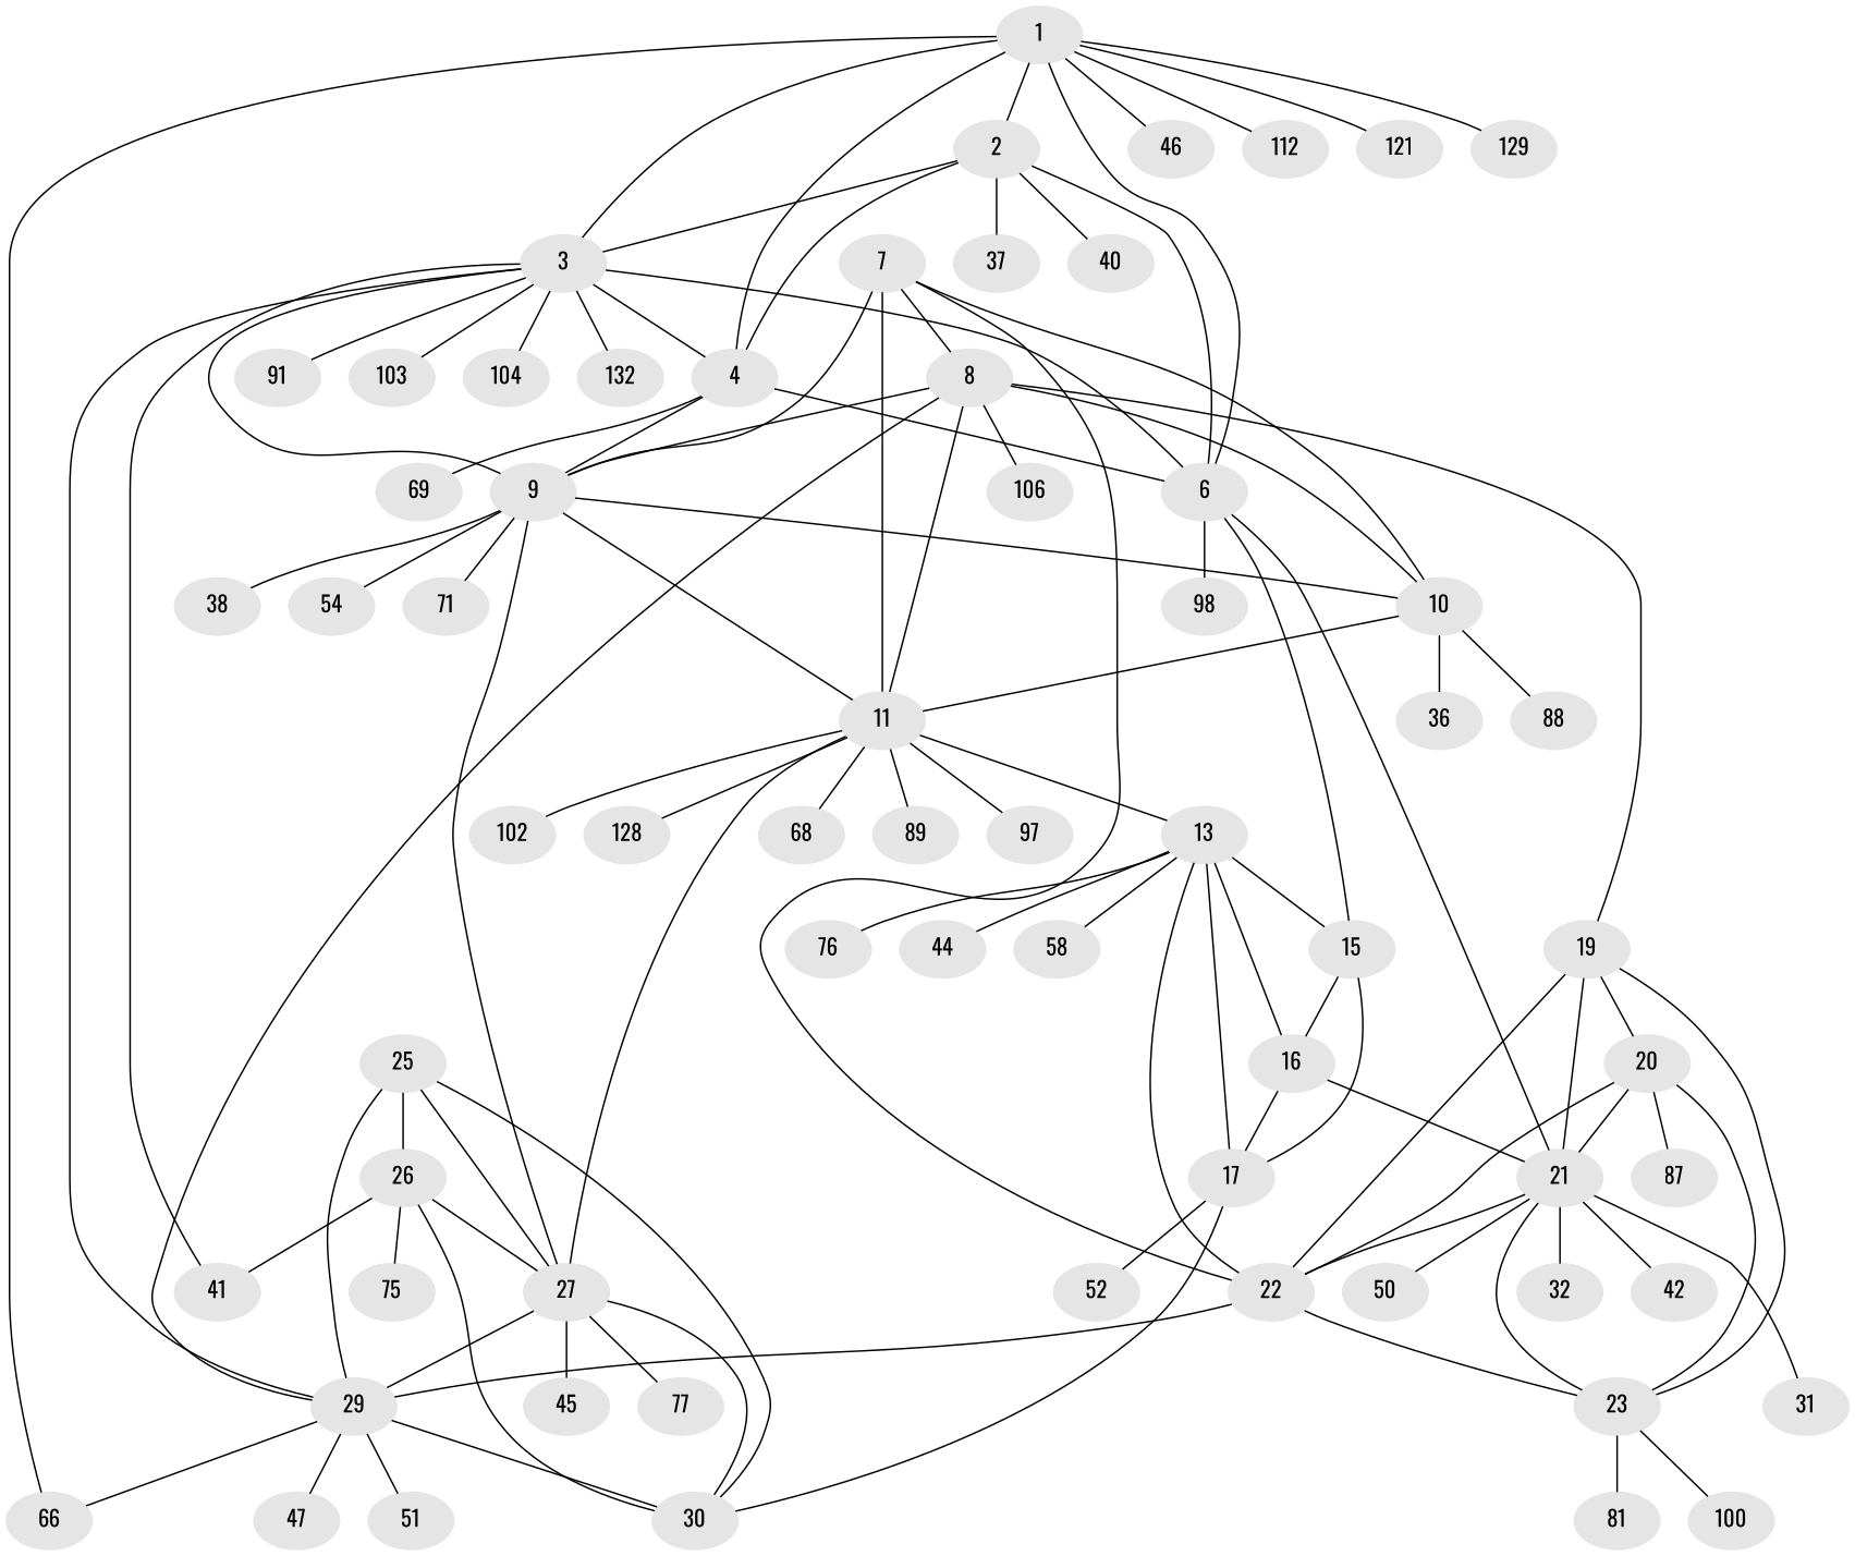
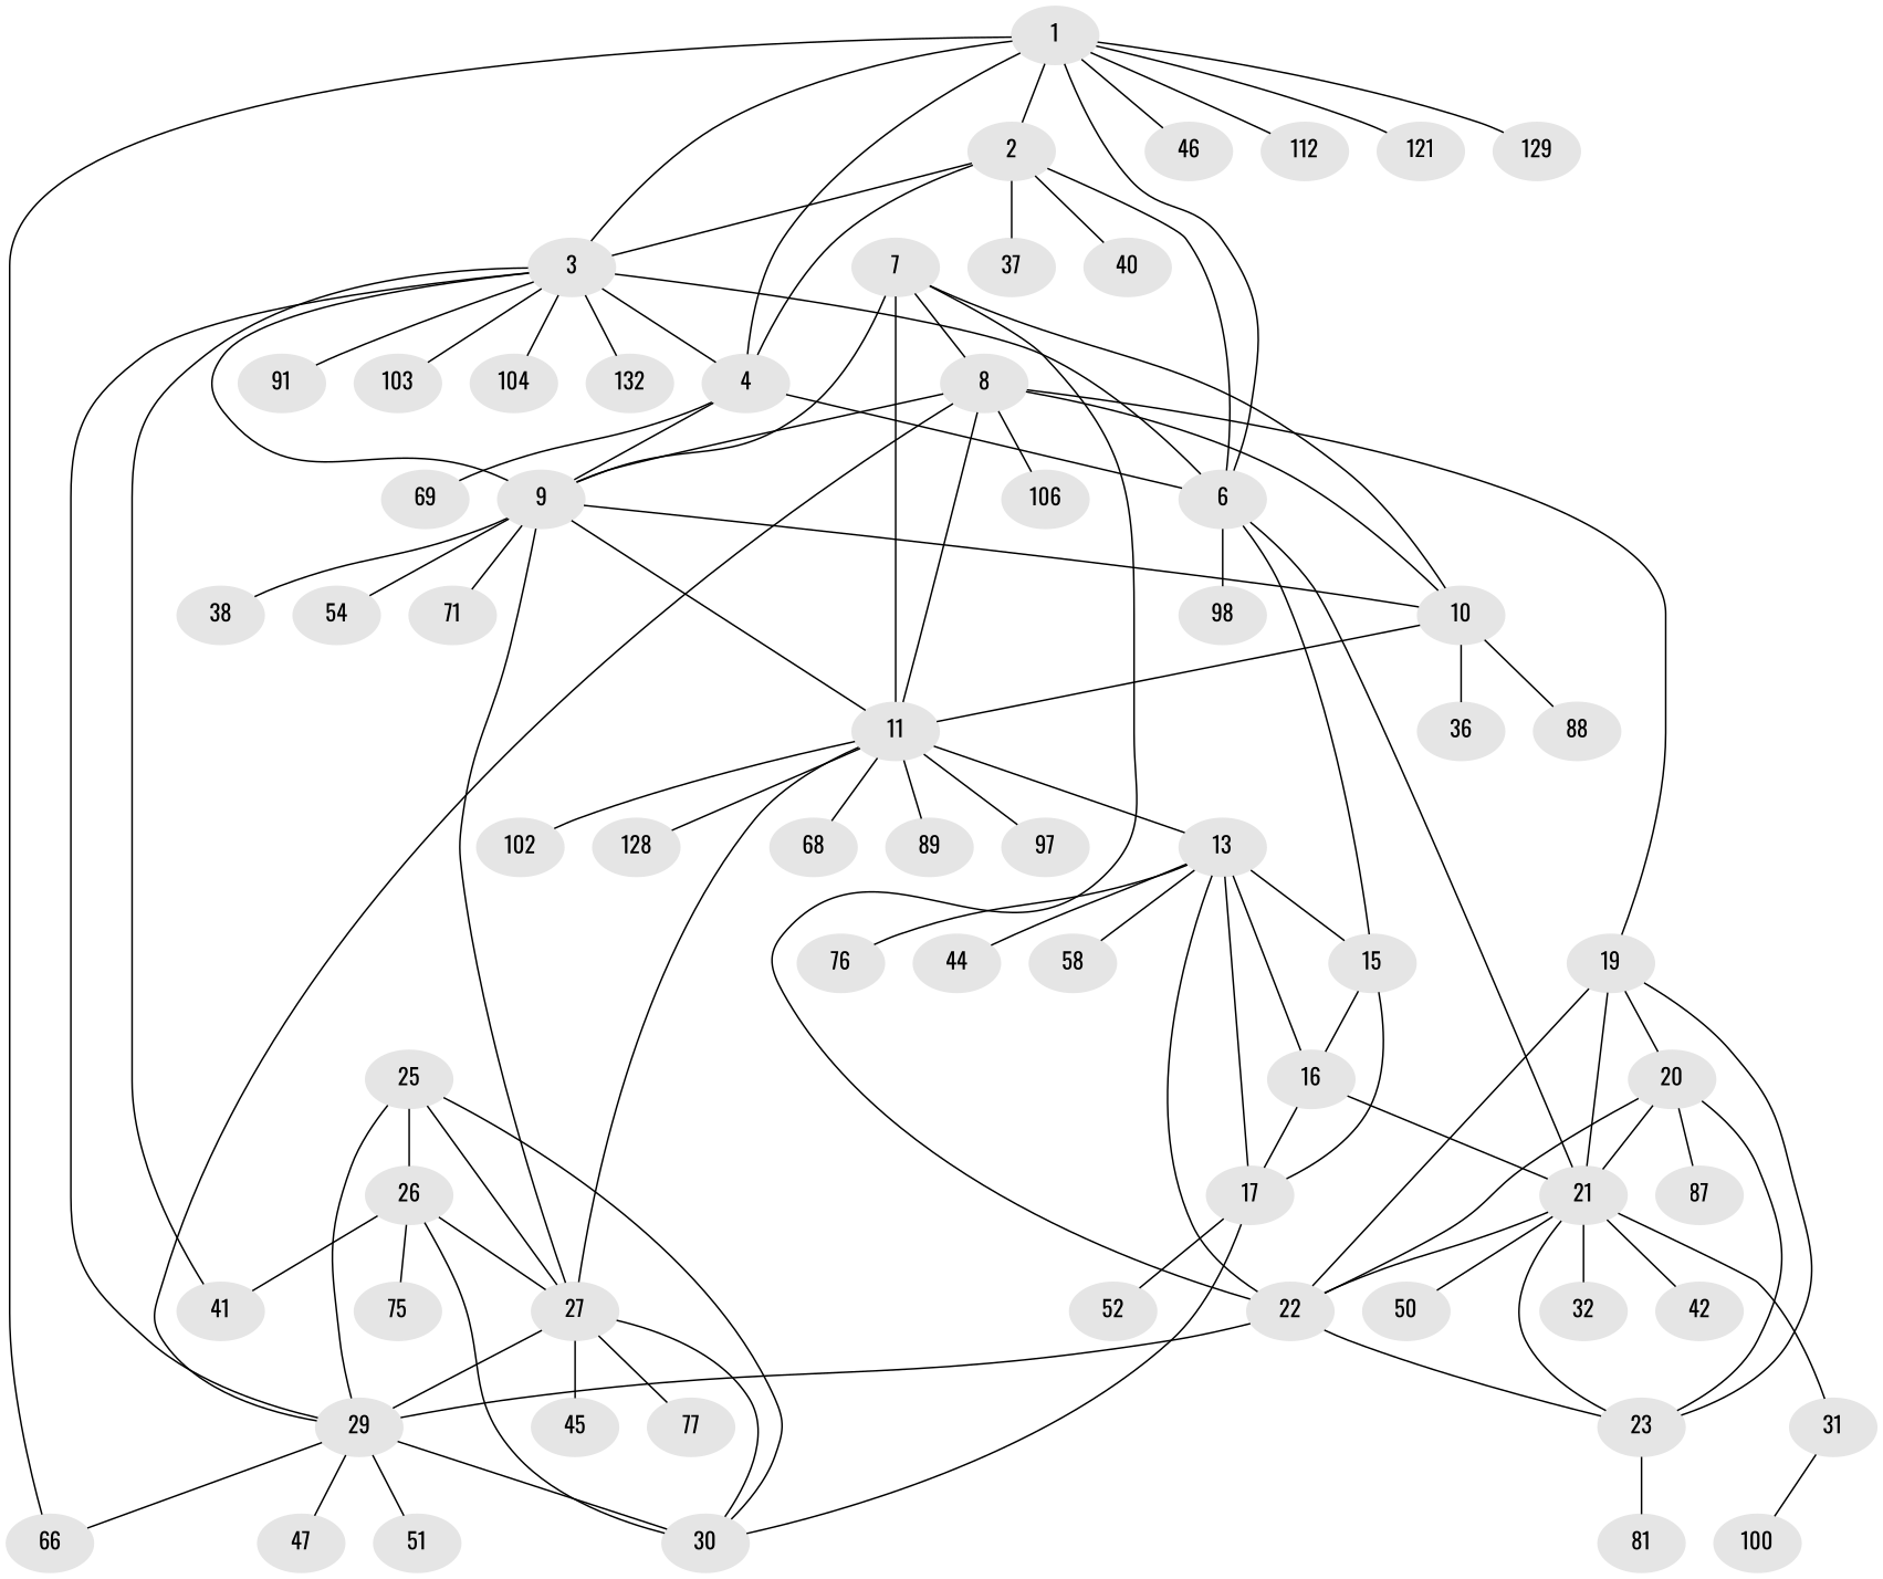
  graph {
    fontname=Oswald
    node [color=gray90 fontname=Oswald style=filled]
    edge [fontname=Oswald]
    2 [super="+5"]
    3
    4
    6
    37 [super="+63"]
    40
    1
    46
    66
    112
    121
    129
    9 [super="+72+65+64+93"]
    29
    41
    91
    103
    104
    132
    69 [super="+122"]
    15
    21 [super="+108+83+24"]
    98
    10
    11 [super="+12"]
    27 [super="+49+126+62+59+73"]
    38
    54
    71
    30 [super="+57"]
    47
    51 [super="+78"]
    16
    17 [super="+39+92+110+111+109+118+70+56"]
    22 [super="+33"]
    23
    31
    32
    42
    50
    7 [super="+55+99"]
    8 [super="+48+94+119+130+35"]
    19
    106
    36 [super="+90"]
    88
    13 [super="+14+84+96+18"]
    68
    89
    97
    102
    128
    20
    45 [super="+115"]
    77 [super="+79"]
    44
    58
    76
    52
    87
    81
    100
    26 [super="+34+28"]
    75
    25
    2 -- 3 [weight=2]
    2 -- 4 [weight=2]
    2 -- 6 [weight=2]
    2 -- 37
    2 -- 40
    3 -- 4
    3 -- 6
    3 -- 9
    3 -- 29
    3 -- 41
    3 -- 91
    3 -- 103
    3 -- 104
    3 -- 132
    4 -- 6
    4 -- 9
    4 -- 69
    6 -- 15
    6 -- 21
    6 -- 98
    1 -- 2 [weight=2]
    1 -- 3
    1 -- 4
    1 -- 6
    1 -- 46
    1 -- 66
    1 -- 112
    1 -- 121
    1 -- 129
    9 -- 10
    9 -- 11 [weight=2]
    9 -- 27
    9 -- 38
    9 -- 54
    9 -- 71
    29 -- 66
    29 -- 30
    29 -- 47
    29 -- 51
    15 -- 16
    15 -- 17
    21 -- 22 [weight=2]
    21 -- 23 [weight=2]
    21 -- 31
    21 -- 32
    21 -- 42
    21 -- 50
    10 -- 11 [weight=2]
    10 -- 36
    10 -- 88
    11 -- 27
    11 -- 13
    11 -- 68
    11 -- 89
    11 -- 97
    11 -- 102
    11 -- 128
    27 -- 29
    27 -- 30
    27 -- 45
    27 -- 77
    16 -- 21
    16 -- 17
    17 -- 30
    17 -- 52
    22 -- 29 [weight=2]
    22 -- 23
    23 -- 81
-   23 -- 100
+   31 -- 100
    7 -- 9
    7 -- 10
    7 -- 11 [weight=2]
    7 -- 22
    7 -- 8
    8 -- 9
    8 -- 29
    8 -- 10
    8 -- 11 [weight=2]
    8 -- 19
    8 -- 106
    19 -- 21 [weight=2]
    19 -- 22
    19 -- 23
    19 -- 20
    13 -- 15 [weight=3]
    13 -- 16 [weight=3]
    13 -- 17 [weight=3]
    13 -- 22
    13 -- 44
    13 -- 58
    13 -- 76
    20 -- 21 [weight=2]
    20 -- 22
    20 -- 23
    20 -- 87
    26 -- 41
    26 -- 27 [weight=2]
    26 -- 30 [weight=2]
    26 -- 75
    25 -- 29
    25 -- 27
    25 -- 30
    25 -- 26 [weight=2]
  }
